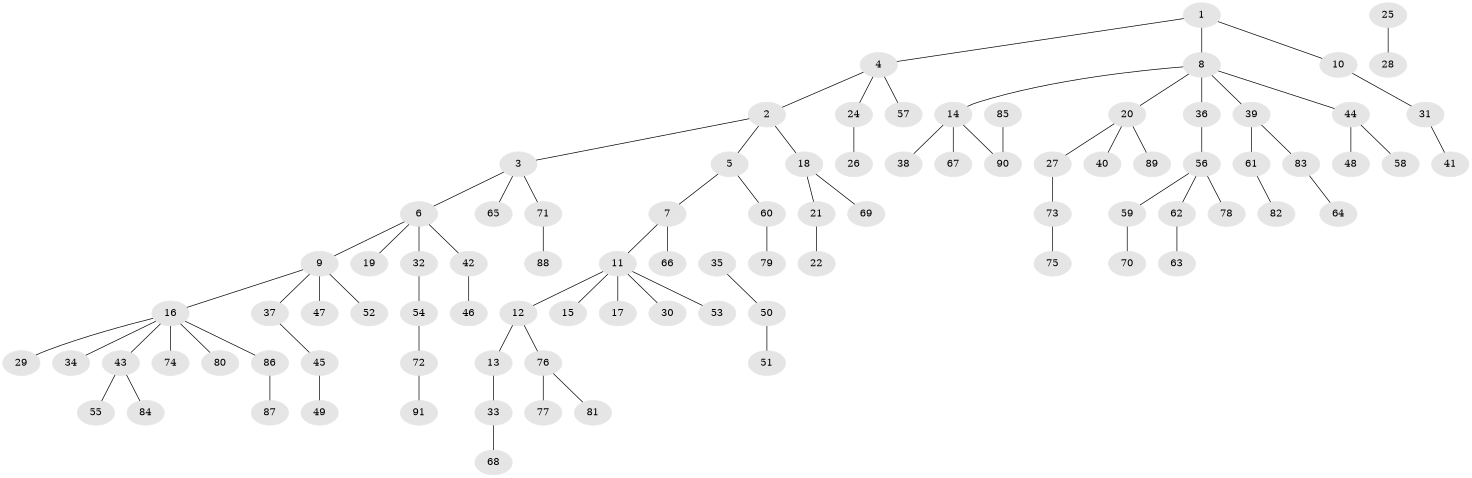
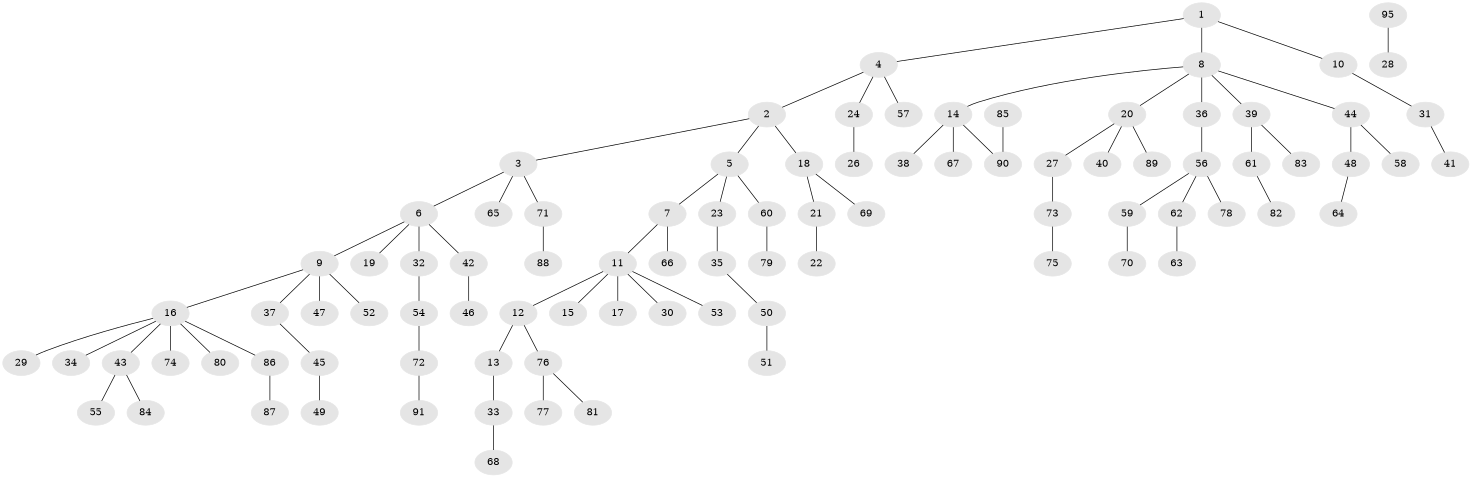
  graph {
    node [color=gray90 style=filled]
    1
    4
    8
    10
    2
    3
    5
    18
    24
    57
    14
    20
    36
    39
    44
    31
    6
    65
    71
    7
+   23
    60
    21
    69
    9
    19
    32
    42
    88
    26
    11
    66
    35
    79
    16
    37
    47
    52
    54
    46
    12
    15
    17
    30
    53
    38
    67
    90
    27
    40
    89
    56
    61
    83
    48
    58
    29
    34
    43
    74
    80
    86
    45
    41
    13
    76
-   25
+   25 [label=95]
    28
    33
    77
    81
    68
    85
    55
    84
    87
    22
    73
    50
    75
    72
    51
    59
    62
    78
    49
    82
    64
    91
    70
    63
    1 -- 4
    1 -- 8
    1 -- 10
    4 -- 2
    4 -- 24
    4 -- 57
    8 -- 14
    8 -- 20
    8 -- 36
    8 -- 39
    8 -- 44
    10 -- 31
    2 -- 3
    2 -- 5
    2 -- 18
    3 -- 6
    3 -- 65
    3 -- 71
    5 -- 7
+   5 -- 23
    5 -- 60
    18 -- 21
    18 -- 69
    24 -- 26
    14 -- 38
    14 -- 67
    14 -- 90
    20 -- 27
    20 -- 40
    20 -- 89
    36 -- 56
    39 -- 61
    39 -- 83
    44 -- 48
    44 -- 58
    31 -- 41
    6 -- 9
    6 -- 19
    6 -- 32
    6 -- 42
    71 -- 88
    7 -- 11
    7 -- 66
+   23 -- 35
    60 -- 79
    21 -- 22
    9 -- 16
    9 -- 37
    9 -- 47
    9 -- 52
    32 -- 54
    42 -- 46
    11 -- 12
    11 -- 15
    11 -- 17
    11 -- 30
    11 -- 53
    35 -- 50
    16 -- 29
    16 -- 34
    16 -- 43
    16 -- 74
    16 -- 80
    16 -- 86
    37 -- 45
    54 -- 72
    12 -- 13
    12 -- 76
    27 -- 73
    56 -- 59
    56 -- 62
    56 -- 78
    61 -- 82
-   83 -- 64
+   48 -- 64
    43 -- 55
    43 -- 84
    86 -- 87
    45 -- 49
    13 -- 33
    76 -- 77
    76 -- 81
    25 -- 28
    33 -- 68
    85 -- 90
    73 -- 75
    50 -- 51
    72 -- 91
    59 -- 70
    62 -- 63
  }
